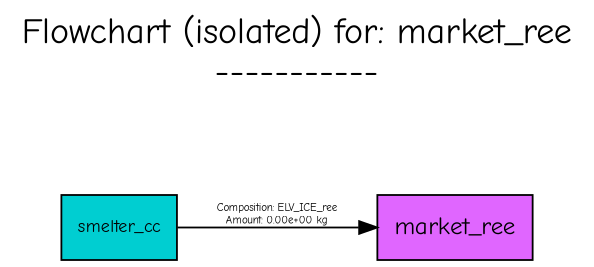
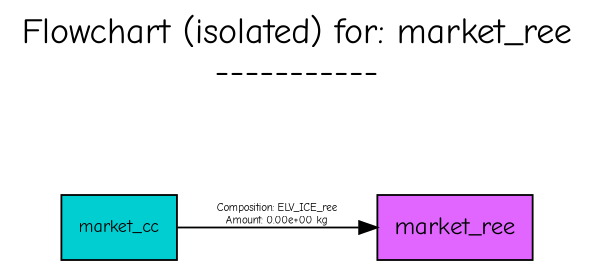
  digraph {
    font=Cabin
    fontname="Comic Neue"
    fontsize=20
    label="Flowchart (isolated) for: market_ree\n-----------"
    labeljust=c
    labelloc=tc
    nodesep=0.6
    rankdir=LR
    ranksep=0.6
    node [fontname="Comic Neue" shape=box style=filled]
    market_ree [fillcolor=mediumorchid1 fontsize=14 height=0.5 width=1.1944]
-   smelter_cc [fillcolor=darkturquoise fontsize=10 height=0.5 width=0.88889]
+   smelter_cc [fillcolor=darkturquoise fontsize=10 height=0.5 width=0.88889 label=market_cc]
    smelter_cc -> market_ree [color=black fontname="Comic Neue" fontsize=6 label="Composition: ELV_ICE_ree\nAmount: 0.00e+00 kg"]
  }
